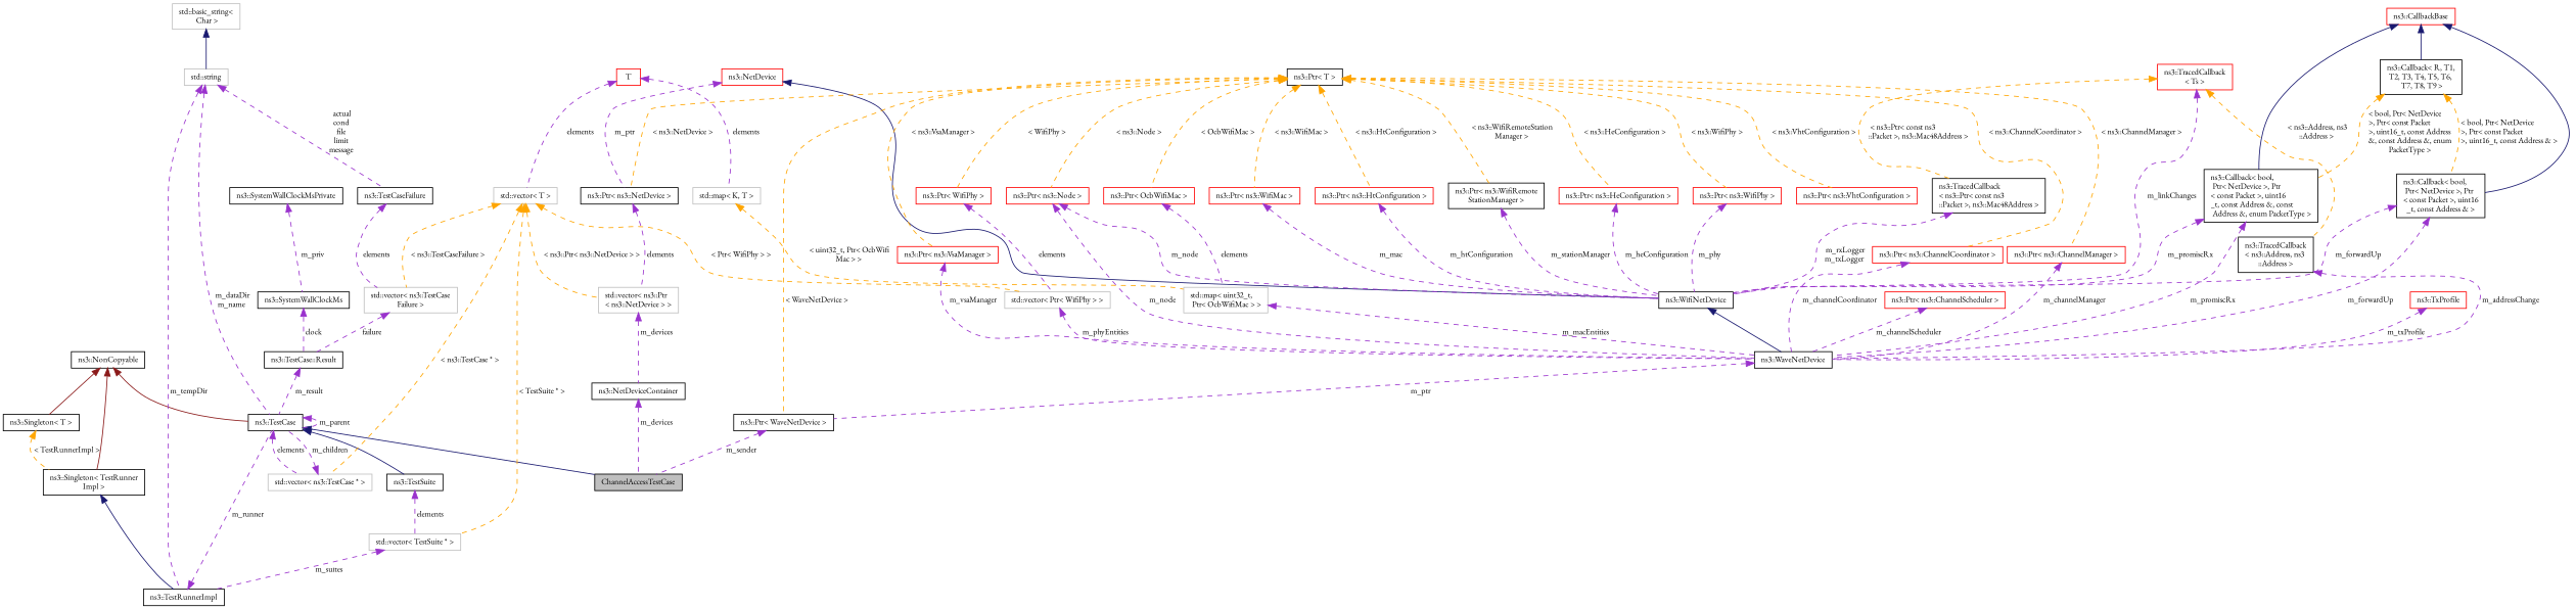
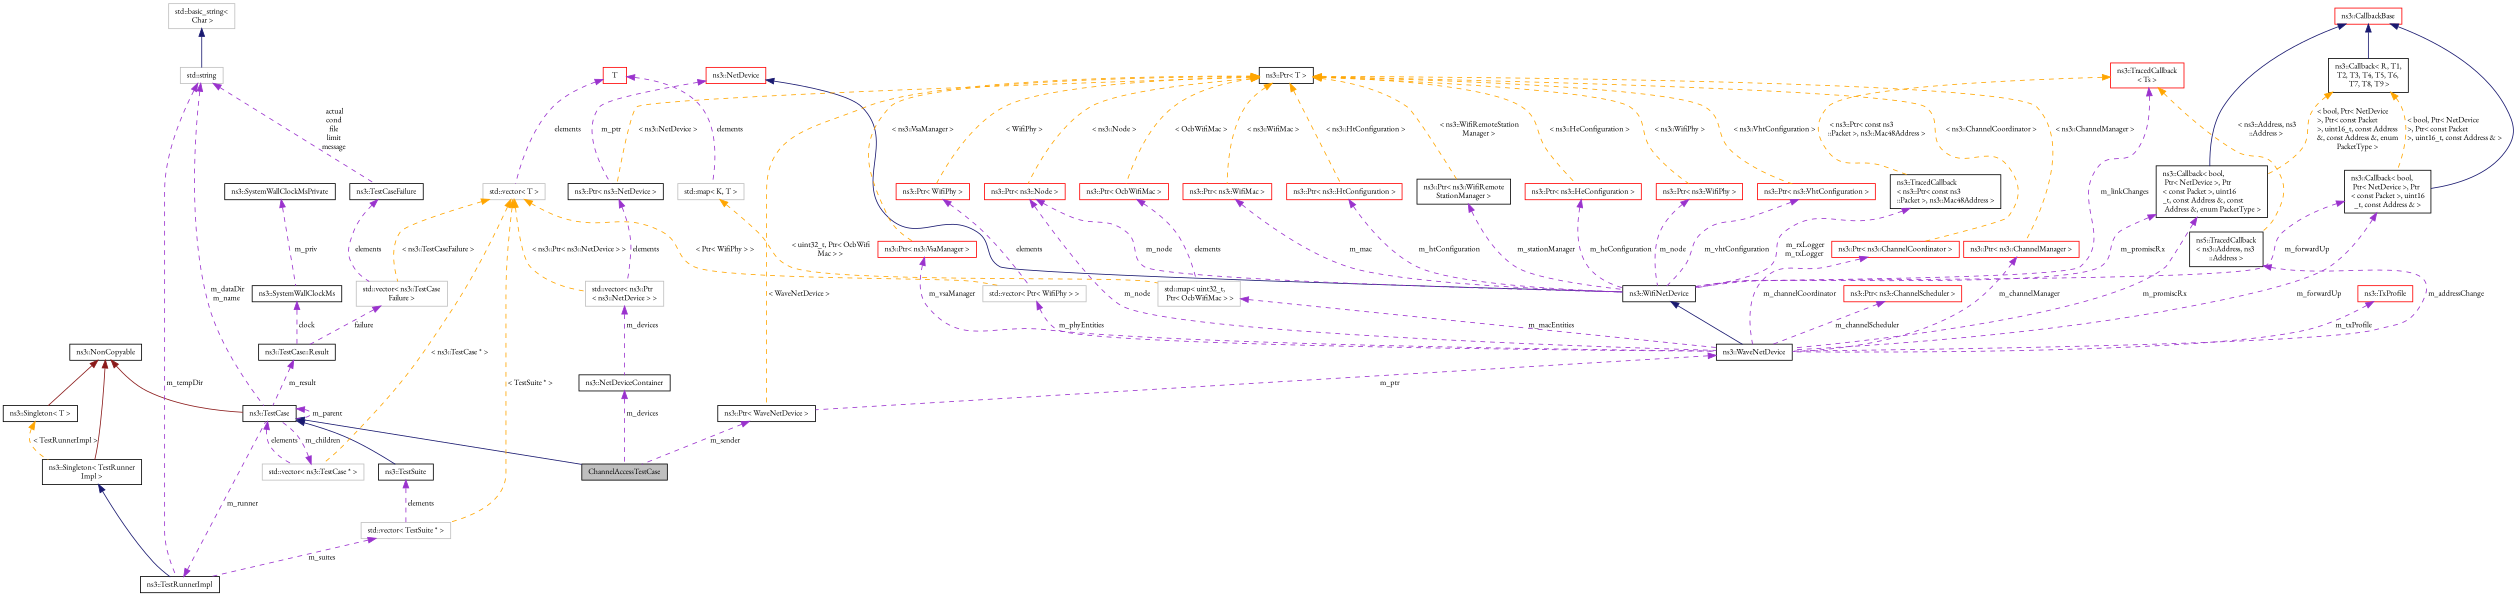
  digraph {
    fontname="EB Garamond"
    rankdir=TB
    node [color=black fillcolor=white fontname="EB Garamond" fontsize=10 shape=record style=filled]
    edge [color=darkorchid3 dir=back fontname="EB Garamond" fontsize=10 labelfontname=Helvetica labelfontsize=10 style=dashed]
    n1 [fillcolor=grey75 fontcolor=black height=0.2 label=ChannelAccessTestCase width=0.4]
    n2 [height=0.2 label="ns3::TestCase" width=0.4]
    n3 [color=grey75 height=0.2 label="std::vector\< ns3::TestCase * \>" width=0.4]
    n4 [height=0.2 label="ns3::TestSuite" width=0.4]
    n5 [color=grey75 height=0.2 label="std::vector\< TestSuite * \>" width=0.4]
    n6 [height=0.2 label="ns3::NonCopyable" width=0.4]
    n7 [height=0.2 label="ns3::Singleton\< TestRunner\lImpl \>" width=0.4]
    n8 [height=0.2 label="ns3::Singleton\< T \>" width=0.4]
    n9 [height=0.2 label="ns3::TestRunnerImpl" width=0.4]
    n10 [color=grey75 height=0.2 label="std::vector\< T \>" width=0.4]
    n11 [color=grey75 height=0.2 label="std::vector\< ns3::TestCase\lFailure \>" width=0.4]
    n12 [color=grey75 height=0.2 label="std::vector\< ns3::Ptr\l\< ns3::NetDevice \> \>" width=0.4]
    n13 [color=grey75 height=0.2 label="std::vector\< Ptr\< WifiPhy \> \>" width=0.4]
    n14 [height=0.2 label="ns3::TestCase::Result" width=0.4]
    n15 [height=0.2 label="ns3::NetDeviceContainer" width=0.4]
    n16 [height=0.2 label="ns3::WaveNetDevice" width=0.4]
    n17 [color=red height=0.2 label=T width=0.4]
    n18 [color=grey75 height=0.2 label="std::map\< K, T \>" width=0.4]
    n19 [color=grey75 height=0.2 label="std::map\< uint32_t,\l Ptr\< OcbWifiMac \> \>" width=0.4]
    n20 [color=grey75 height=0.2 label="std::string" width=0.4]
    n21 [height=0.2 label="ns3::TestCaseFailure" width=0.4]
    n22 [color=grey75 height=0.2 label="std::basic_string\<\l Char \>" width=0.4]
    n23 [height=0.2 label="ns3::SystemWallClockMs" width=0.4]
    n24 [height=0.2 label="ns3::SystemWallClockMsPrivate" width=0.4]
    n25 [height=0.2 label="ns3::Ptr\< ns3::NetDevice \>" width=0.4]
    n26 [color=red height=0.2 label="ns3::NetDevice" width=0.4]
    n27 [height=0.2 label="ns3::WifiNetDevice" width=0.4]
    n28 [height=0.2 label="ns3::Ptr\< T \>" width=0.4]
    n29 [height=0.2 label="ns3::Ptr\< WaveNetDevice \>" width=0.4]
    n30 [color=red height=0.2 label="ns3::Ptr\< ns3::WifiMac \>" width=0.4]
    n31 [color=red height=0.2 label="ns3::Ptr\< ns3::HtConfiguration \>" width=0.4]
    n32 [height=0.2 label="ns3::Ptr\< ns3::WifiRemote\lStationManager \>" width=0.4]
    n33 [color=red height=0.2 label="ns3::Ptr\< ns3::Node \>" width=0.4]
    n34 [color=red height=0.2 label="ns3::Ptr\< ns3::HeConfiguration \>" width=0.4]
    n35 [color=red height=0.2 label="ns3::Ptr\< ns3::WifiPhy \>" width=0.4]
    n36 [color=red height=0.2 label="ns3::Ptr\< ns3::VhtConfiguration \>" width=0.4]
    n37 [color=red height=0.2 label="ns3::Ptr\< OcbWifiMac \>" width=0.4]
    n38 [color=red height=0.2 label="ns3::Ptr\< WifiPhy \>" width=0.4]
    n39 [color=red height=0.2 label="ns3::Ptr\< ns3::ChannelCoordinator \>" width=0.4]
    n40 [color=red height=0.2 label="ns3::Ptr\< ns3::ChannelManager \>" width=0.4]
    n41 [color=red height=0.2 label="ns3::Ptr\< ns3::VsaManager \>" width=0.4]
    n42 [color=red height=0.2 label="ns3::Ptr\< ns3::ChannelScheduler \>" width=0.4]
    n43 [height=0.2 label="ns3::TracedCallback\l\< ns3::Ptr\< const ns3\l::Packet \>, ns3::Mac48Address \>" width=0.4]
    n44 [color=red height=0.2 label="ns3::TracedCallback\l\< Ts \>" width=0.4]
-   n45 [height=0.2 label="ns3::TracedCallback\l\< ns3::Address, ns3\l::Address \>" width=0.4]
+   n45 [height=0.2 label="ns5::TracedCallback\l\< ns3::Address, ns3\l::Address \>" width=0.4]
    n46 [height=0.2 label="ns3::Callback\< bool,\l Ptr\< NetDevice \>, Ptr\l\< const Packet \>, uint16\l_t, const Address &, const\l Address &, enum PacketType \>" width=0.4]
    n47 [color=red height=0.2 label="ns3::CallbackBase" width=0.4]
    n48 [height=0.2 label="ns3::Callback\< R, T1,\l T2, T3, T4, T5, T6,\l T7, T8, T9 \>" width=0.4]
    n49 [height=0.2 label="ns3::Callback\< bool,\l Ptr\< NetDevice \>, Ptr\l\< const Packet \>, uint16\l_t, const Address & \>" width=0.4]
    n50 [color=red height=0.2 label="ns3::TxProfile" width=0.4]
    n2 -> n1 [color=midnightblue style=solid]
    n2 -> n2 [label=" m_parent"]
    n2 -> n3 [label=" elements"]
    n2 -> n4 [color=midnightblue style=solid]
    n3 -> n2 [label=" m_children"]
    n4 -> n5 [label=" elements"]
    n5 -> n9 [label=" m_suites"]
    n6 -> n2 [color=firebrick4 style=solid]
    n6 -> n7 [color=firebrick4 style=solid]
    n6 -> n8 [color=firebrick4 style=solid]
    n7 -> n9 [color=midnightblue style=solid]
    n8 -> n7 [color=orange label=" \< TestRunnerImpl \>"]
    n9 -> n2 [label=" m_runner"]
    n10 -> n3 [color=orange label=" \< ns3::TestCase * \>"]
    n10 -> n5 [color=orange label=" \< TestSuite * \>"]
    n10 -> n11 [color=orange label=" \< ns3::TestCaseFailure \>"]
    n10 -> n12 [color=orange label=" \< ns3::Ptr\< ns3::NetDevice \> \>"]
    n10 -> n13 [color=orange label=" \< Ptr\< WifiPhy \> \>"]
    n11 -> n14 [label=" failure"]
    n12 -> n15 [label=" m_devices"]
    n13 -> n16 [label=" m_phyEntities"]
    n14 -> n2 [label=" m_result"]
    n15 -> n1 [label=" m_devices"]
    n16 -> n29 [label=" m_ptr"]
    n17 -> n10 [label=" elements"]
    n17 -> n18 [label=" elements"]
    n18 -> n19 [color=orange label=" \< uint32_t, Ptr\< OcbWifi\lMac \> \>"]
    n19 -> n16 [label=" m_macEntities"]
    n20 -> n2 [label=" m_dataDir\nm_name"]
    n20 -> n9 [label=" m_tempDir"]
    n20 -> n21 [label=" actual\ncond\nfile\nlimit\nmessage"]
    n21 -> n11 [label=" elements"]
    n22 -> n20 [color=midnightblue style=solid]
    n23 -> n14 [label=" clock"]
    n24 -> n23 [label=" m_priv"]
    n25 -> n12 [label=" elements"]
    n26 -> n25 [label=" m_ptr"]
    n26 -> n27 [color=midnightblue style=solid]
    n27 -> n16 [color=midnightblue style=solid]
    n28 -> n25 [color=orange label=" \< ns3::NetDevice \>"]
    n28 -> n29 [color=orange label=" \< WaveNetDevice \>"]
    n28 -> n30 [color=orange label=" \< ns3::WifiMac \>"]
    n28 -> n31 [color=orange label=" \< ns3::HtConfiguration \>"]
    n28 -> n32 [color=orange label=" \< ns3::WifiRemoteStation\lManager \>"]
    n28 -> n33 [color=orange label=" \< ns3::Node \>"]
    n28 -> n34 [color=orange label=" \< ns3::HeConfiguration \>"]
    n28 -> n35 [color=orange label=" \< ns3::WifiPhy \>"]
    n28 -> n36 [color=orange label=" \< ns3::VhtConfiguration \>"]
    n28 -> n37 [color=orange label=" \< OcbWifiMac \>"]
    n28 -> n38 [color=orange label=" \< WifiPhy \>"]
    n28 -> n39 [color=orange label=" \< ns3::ChannelCoordinator \>"]
    n28 -> n40 [color=orange label=" \< ns3::ChannelManager \>"]
    n28 -> n41 [color=orange label=" \< ns3::VsaManager \>"]
    n29 -> n1 [label=" m_sender"]
    n30 -> n27 [label=" m_mac"]
    n31 -> n27 [label=" m_htConfiguration"]
    n32 -> n27 [label=" m_stationManager"]
    n33 -> n16 [label=" m_node"]
    n33 -> n27 [label=" m_node"]
    n34 -> n27 [label=" m_heConfiguration"]
-   n35 -> n27 [label=" m_phy"]
+   n35 -> n27 [label=" m_node"]
+   n36 -> n27 [label=" m_vhtConfiguration"]
    n37 -> n19 [label=" elements"]
    n38 -> n13 [label=" elements"]
    n39 -> n16 [label=" m_channelCoordinator"]
    n40 -> n16 [label=" m_channelManager"]
    n41 -> n16 [label=" m_vsaManager"]
    n42 -> n16 [label=" m_channelScheduler"]
    n43 -> n27 [label=" m_rxLogger\nm_txLogger"]
    n44 -> n27 [label=" m_linkChanges"]
    n44 -> n43 [color=orange label=" \< ns3::Ptr\< const ns3\l::Packet \>, ns3::Mac48Address \>"]
    n44 -> n45 [color=orange label=" \< ns3::Address, ns3\l::Address \>"]
    n45 -> n16 [label=" m_addressChange"]
    n46 -> n16 [label=" m_promiscRx"]
    n46 -> n27 [label=" m_promiscRx"]
    n47 -> n46 [color=midnightblue style=solid]
    n47 -> n48 [color=midnightblue style=solid]
    n47 -> n49 [color=midnightblue style=solid]
    n48 -> n46 [color=orange label=" \< bool, Ptr\< NetDevice\l \>, Ptr\< const Packet\l \>, uint16_t, const Address\l &, const Address &, enum\l PacketType \>"]
    n48 -> n49 [color=orange label=" \< bool, Ptr\< NetDevice\l \>, Ptr\< const Packet\l \>, uint16_t, const Address & \>"]
    n49 -> n16 [label=" m_forwardUp"]
    n49 -> n27 [label=" m_forwardUp"]
    n50 -> n16 [label=" m_txProfile"]
  }
